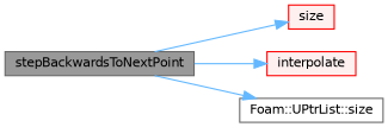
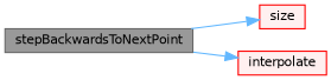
  digraph {
    rankdir=LR
    node [color=red fillcolor="#FFF0F0" fontname=Helvetica fontsize=10 shape=box style=filled]
    edge [color=steelblue1 fontname=Helvetica fontsize=10 labelfontname=Helvetica labelfontsize=10 style=solid]
    n1 [color=gray40 fillcolor=grey60 fontcolor=black height=0.2 label=stepBackwardsToNextPoint width=0.4]
    n2 [height=0.2 label=size width=0.4]
    n3 [height=0.2 label=interpolate width=0.4]
-   n4 [color=grey40 fillcolor=white height=0.2 label="Foam::UPtrList::size" width=0.4]
    n1 -> n2
    n1 -> n3
-   n1 -> n4
  }
